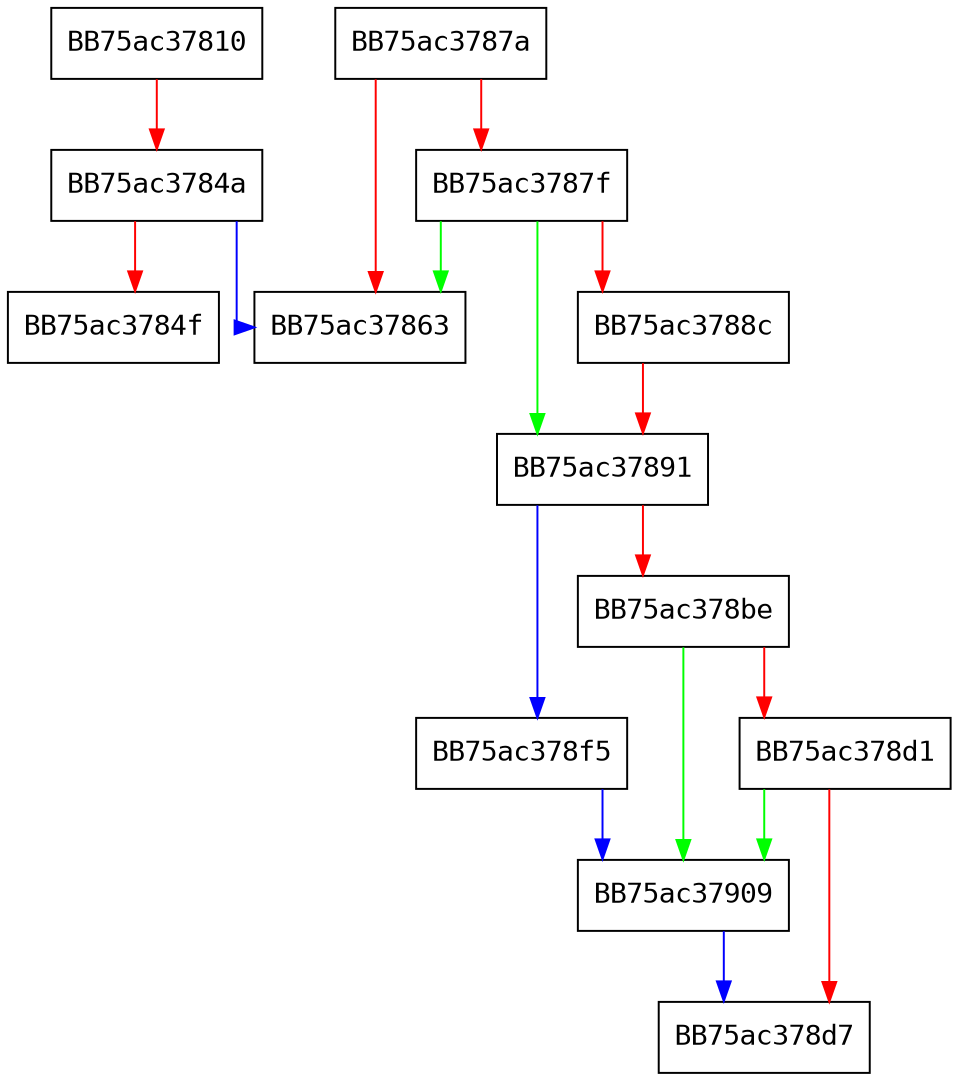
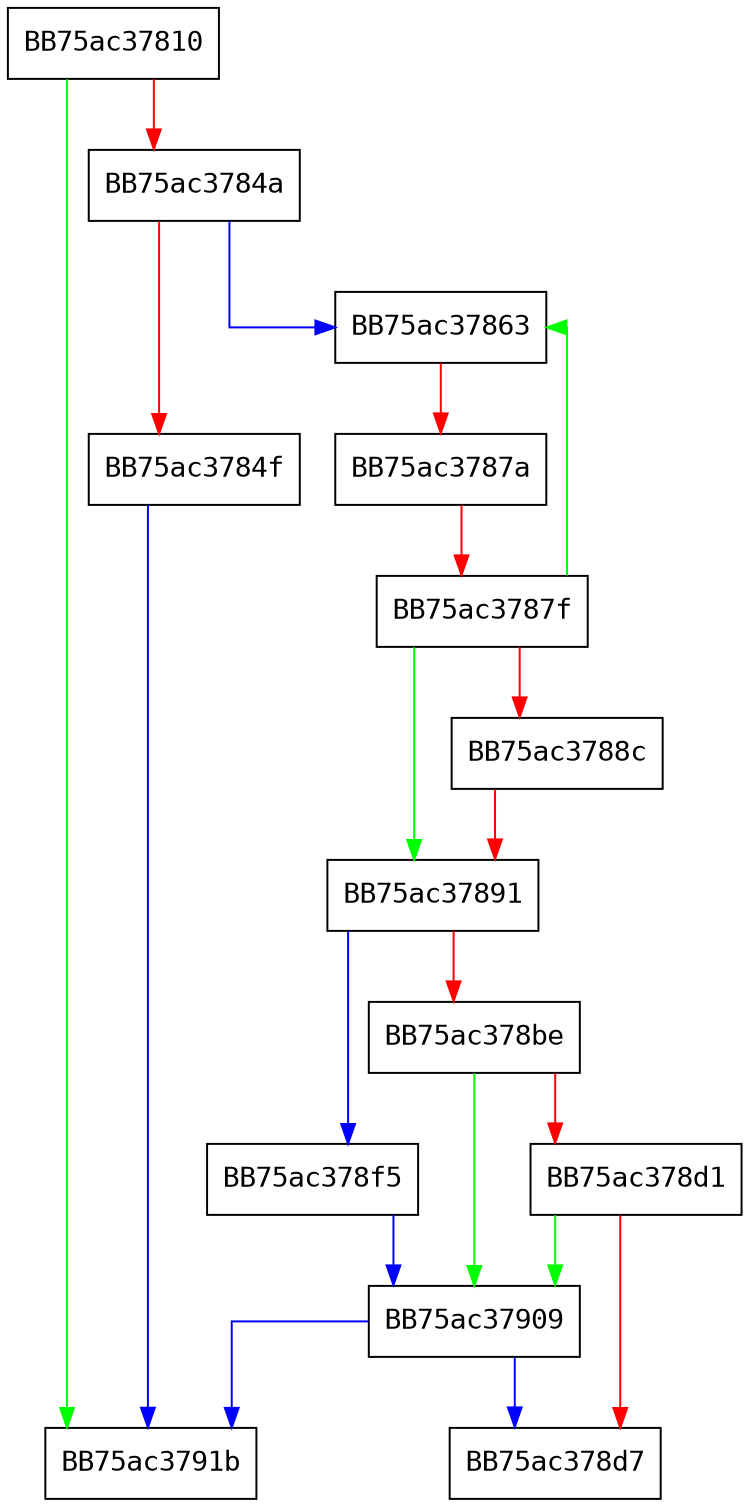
  digraph {
    fontname="DejaVu Sans Mono"
    splines=ortho
    node [fontname="DejaVu Sans Mono" shape=box]
    edge [color=red fontname="DejaVu Sans Mono"]
    BB75ac37810
+   BB75ac3791b
    BB75ac3784a
    BB75ac37863
    BB75ac3784f
    BB75ac3787a
    BB75ac3787f
    BB75ac37891
    BB75ac3788c
    BB75ac378f5
    BB75ac378be
    BB75ac37909
    BB75ac378d1
    BB75ac378d7
+   BB75ac37810 -> BB75ac3791b [color=green]
    BB75ac37810 -> BB75ac3784a
    BB75ac3784a -> BB75ac37863 [color=blue]
    BB75ac3784a -> BB75ac3784f
-   BB75ac3787a -> BB75ac37863
+   BB75ac37863 -> BB75ac3787a
+   BB75ac3784f -> BB75ac3791b [color=blue]
    BB75ac3787a -> BB75ac3787f
    BB75ac3787f -> BB75ac37863 [color=green]
    BB75ac3787f -> BB75ac37891 [color=green]
    BB75ac3787f -> BB75ac3788c
    BB75ac37891 -> BB75ac378f5 [color=blue]
    BB75ac37891 -> BB75ac378be
    BB75ac3788c -> BB75ac37891
    BB75ac378f5 -> BB75ac37909 [color=blue]
    BB75ac378be -> BB75ac37909 [color=green]
    BB75ac378be -> BB75ac378d1
+   BB75ac37909 -> BB75ac3791b [color=blue]
    BB75ac37909 -> BB75ac378d7 [color=blue]
    BB75ac378d1 -> BB75ac37909 [color=green]
    BB75ac378d1 -> BB75ac378d7
  }
